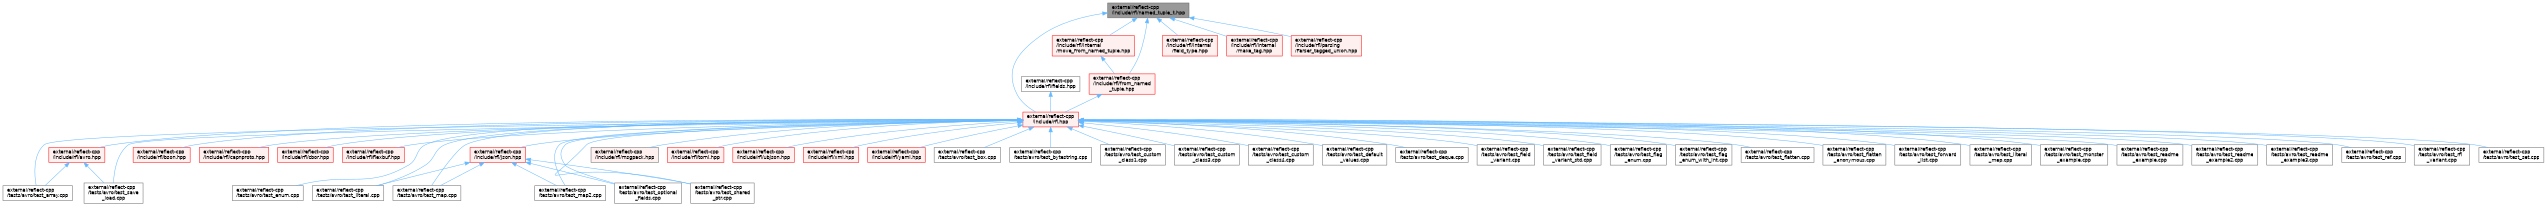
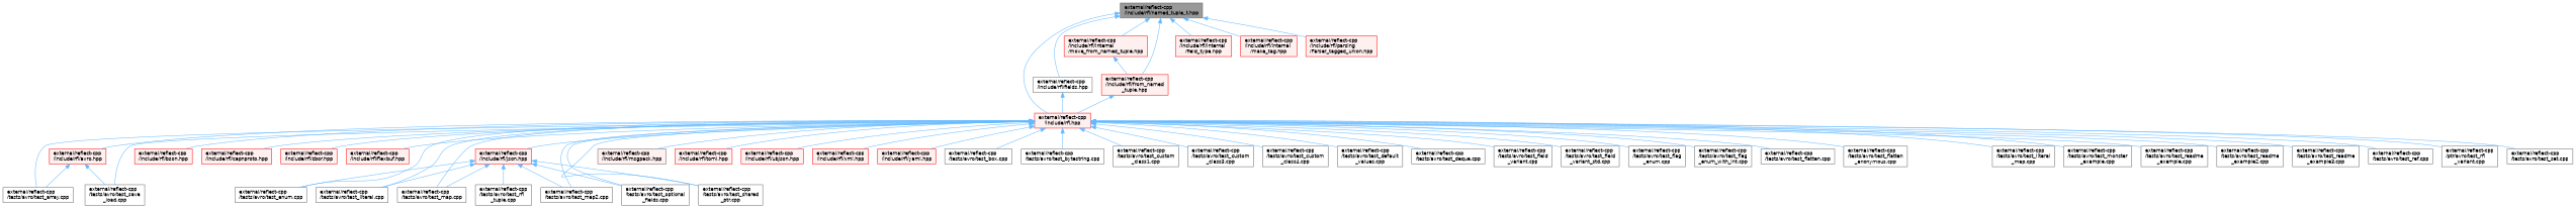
  digraph {
    node [color=grey40 fillcolor=white fontname=Helvetica fontsize=10 shape=box style=filled]
    edge [color=steelblue1 dir=back fontname=Helvetica fontsize=10 labelfontname=Helvetica labelfontsize=10 style=solid]
    n1 [color=gray40 fillcolor=grey60 fontcolor=black height=0.2 label="external/reflect-cpp\l/include/rfl/named_tuple_t.hpp" width=0.4]
    n2 [color=red fillcolor="#FFF0F0" height=0.2 label="external/reflect-cpp\l/include/rfl.hpp" width=0.4]
    n3 [height=0.2 label="external/reflect-cpp\l/include/rfl/fields.hpp" width=0.4]
    n4 [color=red fillcolor="#FFF0F0" height=0.2 label="external/reflect-cpp\l/include/rfl/from_named\l_tuple.hpp" width=0.4]
    n5 [color=red fillcolor="#FFF0F0" height=0.2 label="external/reflect-cpp\l/include/rfl/internal\l/field_type.hpp" width=0.4]
    n6 [color=red fillcolor="#FFF0F0" height=0.2 label="external/reflect-cpp\l/include/rfl/internal\l/make_tag.hpp" width=0.4]
    n7 [color=red fillcolor="#FFF0F0" height=0.2 label="external/reflect-cpp\l/include/rfl/internal\l/move_from_named_tuple.hpp" width=0.4]
    n8 [color=red fillcolor="#FFF0F0" height=0.2 label="external/reflect-cpp\l/include/rfl/parsing\l/Parser_tagged_union.hpp" width=0.4]
    n9 [color=red fillcolor="#FFF0F0" height=0.2 label="external/reflect-cpp\l/include/rfl/avro.hpp" width=0.4]
    n10 [height=0.2 label="external/reflect-cpp\l/tests/avro/test_array.cpp" width=0.4]
    n11 [height=0.2 label="external/reflect-cpp\l/tests/avro/test_save\l_load.cpp" width=0.4]
    n12 [color=red fillcolor="#FFF0F0" height=0.2 label="external/reflect-cpp\l/include/rfl/bson.hpp" width=0.4]
    n13 [color=red fillcolor="#FFF0F0" height=0.2 label="external/reflect-cpp\l/include/rfl/capnproto.hpp" width=0.4]
    n14 [color=red fillcolor="#FFF0F0" height=0.2 label="external/reflect-cpp\l/include/rfl/cbor.hpp" width=0.4]
    n15 [color=red fillcolor="#FFF0F0" height=0.2 label="external/reflect-cpp\l/include/rfl/flexbuf.hpp" width=0.4]
    n16 [color=red fillcolor="#FFF0F0" height=0.2 label="external/reflect-cpp\l/include/rfl/json.hpp" width=0.4]
    n17 [height=0.2 label="external/reflect-cpp\l/tests/avro/test_enum.cpp" width=0.4]
    n18 [height=0.2 label="external/reflect-cpp\l/tests/avro/test_literal.cpp" width=0.4]
    n19 [height=0.2 label="external/reflect-cpp\l/tests/avro/test_map.cpp" width=0.4]
    n20 [height=0.2 label="external/reflect-cpp\l/tests/avro/test_map2.cpp" width=0.4]
    n21 [height=0.2 label="external/reflect-cpp\l/tests/avro/test_optional\l_fields.cpp" width=0.4]
    n22 [height=0.2 label="external/reflect-cpp\l/tests/avro/test_shared\l_ptr.cpp" width=0.4]
    n23 [fillcolor="#FFF0F0" height=0.2 label="external/reflect-cpp\l/include/rfl/msgpack.hpp" width=0.4]
    n24 [color=red fillcolor="#FFF0F0" height=0.2 label="external/reflect-cpp\l/include/rfl/toml.hpp" width=0.4]
    n25 [color=red fillcolor="#FFF0F0" height=0.2 label="external/reflect-cpp\l/include/rfl/ubjson.hpp" width=0.4]
    n26 [color=red fillcolor="#FFF0F0" height=0.2 label="external/reflect-cpp\l/include/rfl/xml.hpp" width=0.4]
    n27 [color=red fillcolor="#FFF0F0" height=0.2 label="external/reflect-cpp\l/include/rfl/yaml.hpp" width=0.4]
    n28 [height=0.2 label="external/reflect-cpp\l/tests/avro/test_box.cpp" width=0.4]
    n29 [height=0.2 label="external/reflect-cpp\l/tests/avro/test_bytestring.cpp" width=0.4]
    n30 [height=0.2 label="external/reflect-cpp\l/tests/avro/test_custom\l_class1.cpp" width=0.4]
    n31 [height=0.2 label="external/reflect-cpp\l/tests/avro/test_custom\l_class3.cpp" width=0.4]
    n32 [height=0.2 label="external/reflect-cpp\l/tests/avro/test_custom\l_class4.cpp" width=0.4]
    n33 [height=0.2 label="external/reflect-cpp\l/tests/avro/test_default\l_values.cpp" width=0.4]
    n34 [height=0.2 label="external/reflect-cpp\l/tests/avro/test_deque.cpp" width=0.4]
    n35 [height=0.2 label="external/reflect-cpp\l/tests/avro/test_field\l_variant.cpp" width=0.4]
    n36 [height=0.2 label="external/reflect-cpp\l/tests/avro/test_field\l_variant_std.cpp" width=0.4]
    n37 [height=0.2 label="external/reflect-cpp\l/tests/avro/test_flag\l_enum.cpp" width=0.4]
    n38 [height=0.2 label="external/reflect-cpp\l/tests/avro/test_flag\l_enum_with_int.cpp" width=0.4]
    n39 [height=0.2 label="external/reflect-cpp\l/tests/avro/test_flatten.cpp" width=0.4]
    n40 [height=0.2 label="external/reflect-cpp\l/tests/avro/test_flatten\l_anonymous.cpp" width=0.4]
-   n41 [height=0.2 label="external/reflect-cpp\l/tests/avro/test_forward\l_list.cpp" width=0.4]
    n42 [height=0.2 label="external/reflect-cpp\l/tests/avro/test_literal\l_map.cpp" width=0.4]
    n43 [height=0.2 label="external/reflect-cpp\l/tests/avro/test_monster\l_example.cpp" width=0.4]
    n44 [height=0.2 label="external/reflect-cpp\l/tests/avro/test_readme\l_example.cpp" width=0.4]
    n45 [height=0.2 label="external/reflect-cpp\l/tests/avro/test_readme\l_example2.cpp" width=0.4]
    n46 [height=0.2 label="external/reflect-cpp\l/tests/avro/test_readme\l_example3.cpp" width=0.4]
    n47 [height=0.2 label="external/reflect-cpp\l/tests/avro/test_ref.cpp" width=0.4]
-   n48 [height=0.2 label="external/reflect-cpp\l/tests/avro/test_rfl\l_variant.cpp" width=0.4]
+   n48 [height=0.2 label="external/reflect-cpp\l/ptr/avro/test_rfl\l_variant.cpp" width=0.4]
    n49 [height=0.2 label="external/reflect-cpp\l/tests/avro/test_set.cpp" width=0.4]
+   n50 [height=0.2 label="external/reflect-cpp\l/tests/avro/test_rfl\l_tuple.cpp" width=0.4]
    n1 -> n2
+   n1 -> n3
    n1 -> n4
    n1 -> n5
    n1 -> n6
    n1 -> n7
    n1 -> n8
    n2 -> n9
    n2 -> n10
    n2 -> n11
    n2 -> n12
    n2 -> n13
    n2 -> n14
    n2 -> n15
    n2 -> n16
    n2 -> n17
    n2 -> n18
    n2 -> n19
    n2 -> n20
    n2 -> n21
    n2 -> n22
    n2 -> n23
    n2 -> n24
    n2 -> n25
    n2 -> n26
    n2 -> n27
    n2 -> n28
    n2 -> n29
    n2 -> n30
    n2 -> n31
    n2 -> n32
    n2 -> n33
    n2 -> n34
    n2 -> n35
    n2 -> n36
    n2 -> n37
    n2 -> n38
    n2 -> n39
    n2 -> n40
-   n2 -> n41
    n2 -> n42
    n2 -> n43
    n2 -> n44
    n2 -> n45
    n2 -> n46
    n2 -> n47
    n2 -> n48
    n2 -> n49
    n3 -> n2
    n4 -> n2
    n7 -> n4
    n9 -> n10
    n9 -> n11
+   n16 -> n17
    n16 -> n18
    n16 -> n19
    n16 -> n20
    n16 -> n21
    n16 -> n22
+   n16 -> n50
  }
